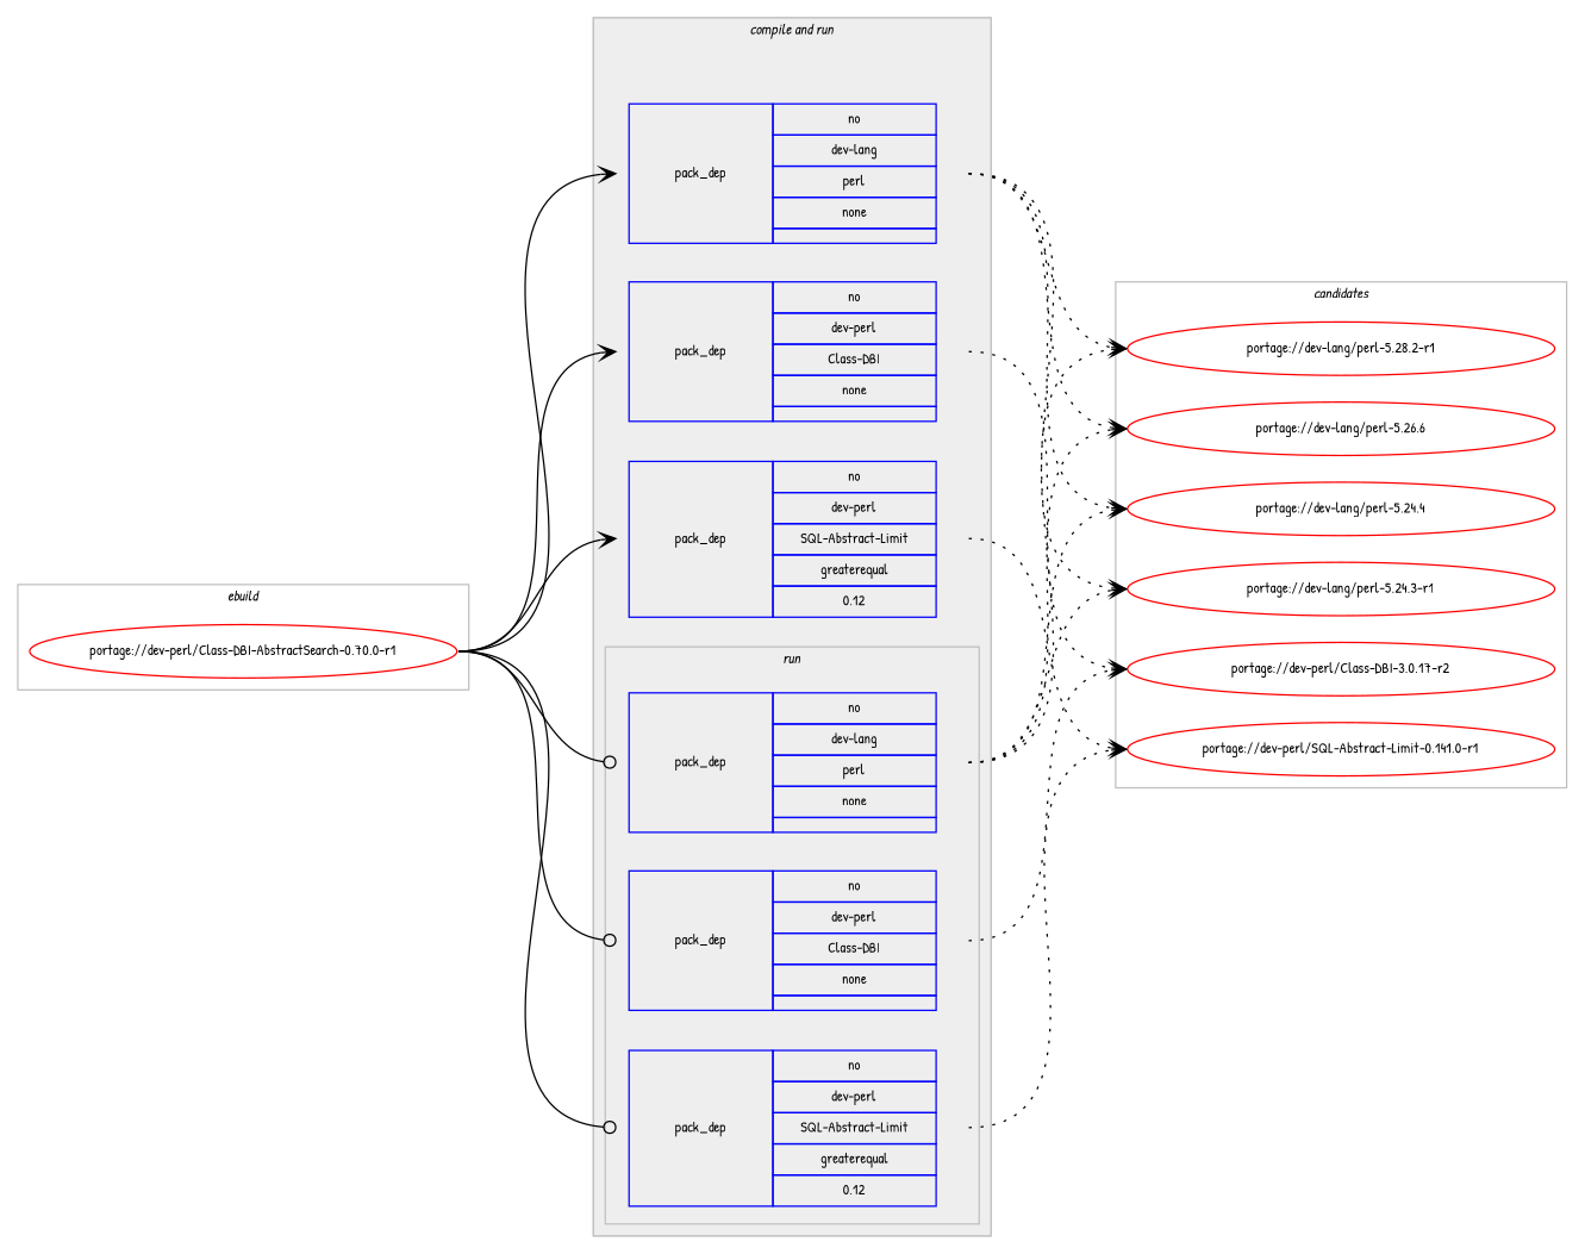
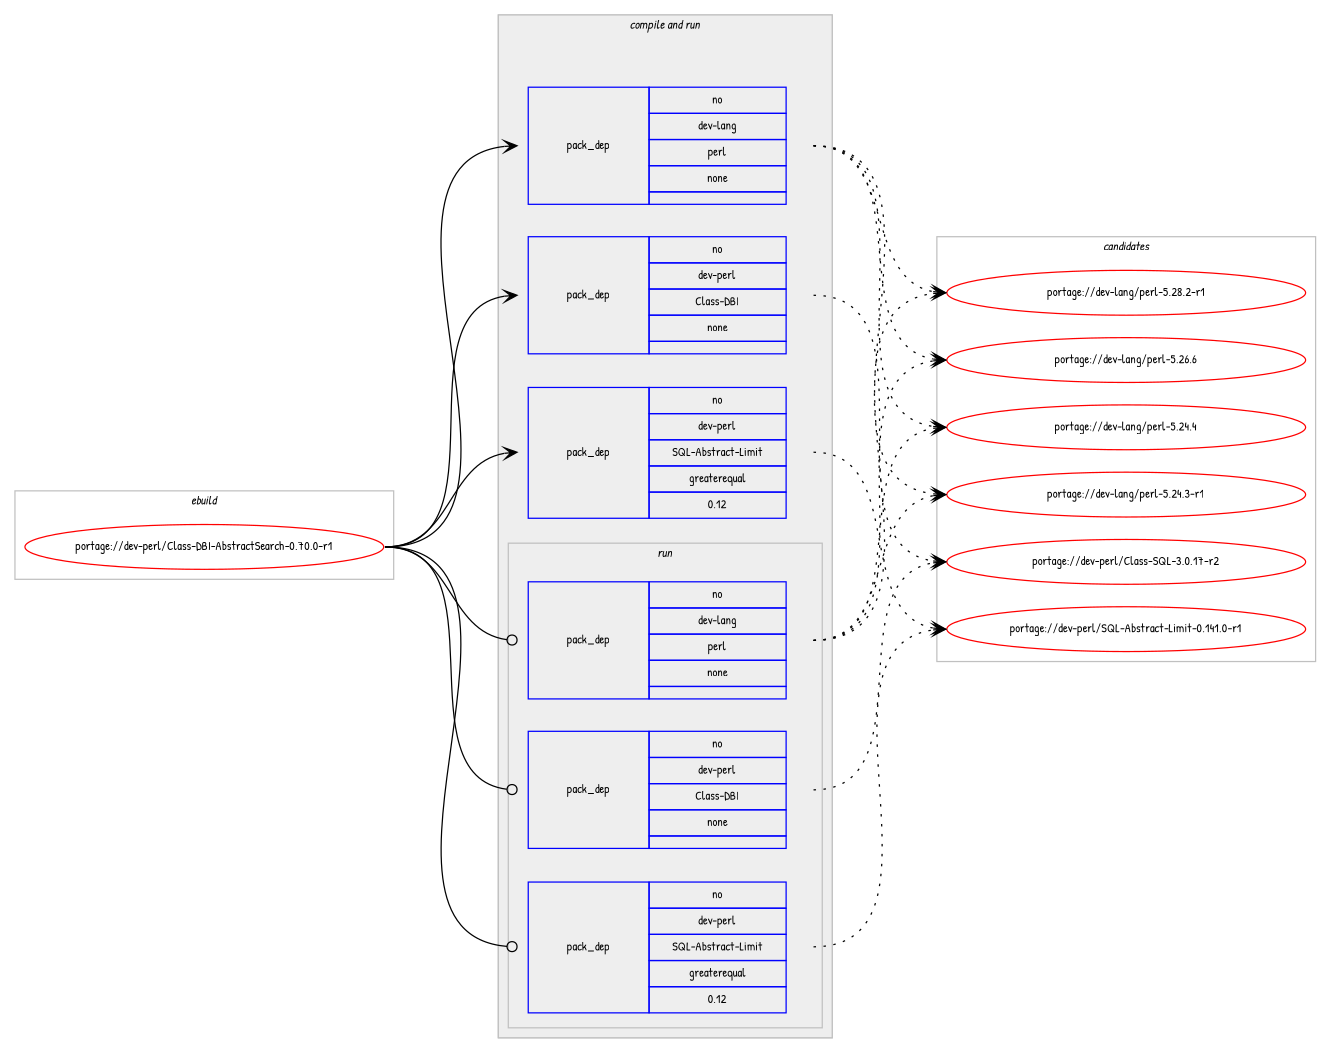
  digraph {
    compound=true
    concentrate=true
    fontname="Patrick Hand"
    fontsize=10
    newrank=true
    rankdir=LR
    ranksep=1.5
    node [color=red fontname="Patrick Hand" fontsize=10]
    edge [arrowhead=vee fontname="Patrick Hand" headport=w style=dotted tailport=e weight=100]
    n1 [label="portage://dev-perl/Class-DBI-AbstractSearch-0.70.0-r1" width=4]
    n2 [color=blue label=<<TABLE BORDER="0" CELLBORDER="1" CELLSPACING="0" CELLPADDING="4" WIDTH="220"><TR><TD ROWSPAN="6" CELLPADDING="30">pack_dep</TD></TR><TR><TD WIDTH="110">no</TD></TR><TR><TD>dev-lang</TD></TR><TR><TD>perl</TD></TR><TR><TD>none</TD></TR><TR><TD></TD></TR></TABLE>> shape=none]
    n3 [color=blue label=<<TABLE BORDER="0" CELLBORDER="1" CELLSPACING="0" CELLPADDING="4" WIDTH="220"><TR><TD ROWSPAN="6" CELLPADDING="30">pack_dep</TD></TR><TR><TD WIDTH="110">no</TD></TR><TR><TD>dev-perl</TD></TR><TR><TD>Class-DBI</TD></TR><TR><TD>none</TD></TR><TR><TD></TD></TR></TABLE>> shape=none]
    n4 [color=blue label=<<TABLE BORDER="0" CELLBORDER="1" CELLSPACING="0" CELLPADDING="4" WIDTH="220"><TR><TD ROWSPAN="6" CELLPADDING="30">pack_dep</TD></TR><TR><TD WIDTH="110">no</TD></TR><TR><TD>dev-perl</TD></TR><TR><TD>SQL-Abstract-Limit</TD></TR><TR><TD>greaterequal</TD></TR><TR><TD>0.12</TD></TR></TABLE>> shape=none]
    n5 [color=blue label=<<TABLE BORDER="0" CELLBORDER="1" CELLSPACING="0" CELLPADDING="4" WIDTH="220"><TR><TD ROWSPAN="6" CELLPADDING="30">pack_dep</TD></TR><TR><TD WIDTH="110">no</TD></TR><TR><TD>dev-lang</TD></TR><TR><TD>perl</TD></TR><TR><TD>none</TD></TR><TR><TD></TD></TR></TABLE>> shape=none]
    n6 [color=blue label=<<TABLE BORDER="0" CELLBORDER="1" CELLSPACING="0" CELLPADDING="4" WIDTH="220"><TR><TD ROWSPAN="6" CELLPADDING="30">pack_dep</TD></TR><TR><TD WIDTH="110">no</TD></TR><TR><TD>dev-perl</TD></TR><TR><TD>Class-DBI</TD></TR><TR><TD>none</TD></TR><TR><TD></TD></TR></TABLE>> shape=none]
    n7 [color=blue label=<<TABLE BORDER="0" CELLBORDER="1" CELLSPACING="0" CELLPADDING="4" WIDTH="220"><TR><TD ROWSPAN="6" CELLPADDING="30">pack_dep</TD></TR><TR><TD WIDTH="110">no</TD></TR><TR><TD>dev-perl</TD></TR><TR><TD>SQL-Abstract-Limit</TD></TR><TR><TD>greaterequal</TD></TR><TR><TD>0.12</TD></TR></TABLE>> shape=none]
    n8 [label="portage://dev-lang/perl-5.28.2-r1" width=4]
    n9 [label="portage://dev-lang/perl-5.26.6" width=4]
    n10 [label="portage://dev-lang/perl-5.24.4" width=4]
    n11 [label="portage://dev-lang/perl-5.24.3-r1" width=4]
-   n12 [label="portage://dev-perl/Class-DBI-3.0.17-r2" width=4]
+   n12 [label="portage://dev-perl/Class-SQL-3.0.17-r2" width=4]
    n13 [label="portage://dev-perl/SQL-Abstract-Limit-0.141.0-r1" width=4]
    subgraph cluster_1 {
      color=gray
      label=<<i>ebuild</i>>
      n1
    }
    subgraph cluster_2 {
      color=gray
      label=<<i>dependencies</i>>
      subgraph cluster_3 {
        color=gray
        fillcolor="#eeeeee"
        label=<<i>compile</i>>
        style=filled
        subgraph sub_4 {
          color=gray
          fillcolor="#eeeeee"
          label=<<i>compile</i>>
          style=filled
          n2
        }
        subgraph sub_5 {
          color=gray
          fillcolor="#eeeeee"
          label=<<i>compile</i>>
          style=filled
          n3
        }
        subgraph sub_6 {
          color=gray
          fillcolor="#eeeeee"
          label=<<i>compile</i>>
          style=filled
          n4
        }
      }
      subgraph cluster_7 {
        color=gray
        fillcolor="#eeeeee"
        label=<<i>compile and run</i>>
        style=filled
      }
      subgraph cluster_8 {
        color=gray
        fillcolor="#eeeeee"
        label=<<i>run</i>>
        style=filled
        subgraph sub_9 {
          color=gray
          fillcolor="#eeeeee"
          label=<<i>run</i>>
          style=filled
          n5
        }
        subgraph sub_10 {
          color=gray
          fillcolor="#eeeeee"
          label=<<i>run</i>>
          style=filled
          n6
        }
        subgraph sub_11 {
          color=gray
          fillcolor="#eeeeee"
          label=<<i>run</i>>
          style=filled
          n7
        }
      }
    }
    subgraph cluster_12 {
      color=gray
      label=<<i>candidates</i>>
      rank=same
      subgraph sub_13 {
        color=black
        label=<<i>candidates</i>>
        nodesep=1
        rank=same
        n8
        n9
        n10
        n11
      }
      subgraph sub_14 {
        color=black
        label=<<i>candidates</i>>
        nodesep=1
        rank=same
        n12
      }
      subgraph sub_15 {
        color=black
        label=<<i>candidates</i>>
        nodesep=1
        rank=same
        n13
      }
      subgraph sub_16 {
        color=black
        label=<<i>candidates</i>>
        nodesep=1
        rank=same
        n8
        n9
        n10
        n11
      }
      subgraph sub_17 {
        color=black
        label=<<i>candidates</i>>
        nodesep=1
        rank=same
        n12
      }
      subgraph sub_18 {
        color=black
        label=<<i>candidates</i>>
        nodesep=1
        rank=same
        n13
      }
    }
    n1 -> n2 [style=solid weight=20]
    n1 -> n3 [style=solid weight=20]
    n1 -> n4 [style=solid weight=20]
    n1 -> n5 [arrowhead=odot style=solid weight=20]
    n1 -> n6 [arrowhead=odot style=solid weight=20]
    n1 -> n7 [arrowhead=odot style=solid weight=20]
    n2 -> n8
    n2 -> n9
    n2 -> n10
    n2 -> n11
    n3 -> n12
    n4 -> n13
    n5 -> n8
    n5 -> n9
    n5 -> n10
    n5 -> n11
    n6 -> n12
    n7 -> n13
  }
